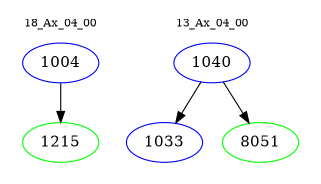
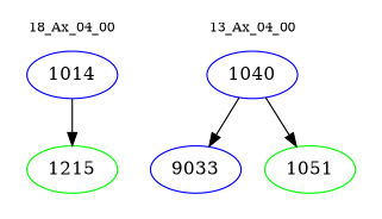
  digraph {
    node [color=blue]
    edge [color=black]
-   n1 [label=1004]
+   n1 [label=1014]
    n2 [color=green label=1215]
    n3 [label=1040]
-   n4 [label=1033]
-   n5 [color=green label=8051]
+   n4 [label=9033]
+   n5 [color=green label=1051]
    subgraph cluster_1 {
      color=white
      fontsize=10
      label="18_Ax_04_00"
      n1
      n2
    }
    subgraph cluster_2 {
      color=white
      fontsize=10
      label="13_Ax_04_00"
      n3
      n4
      n5
    }
    n1 -> n2
    n3 -> n4
    n3 -> n5
  }
